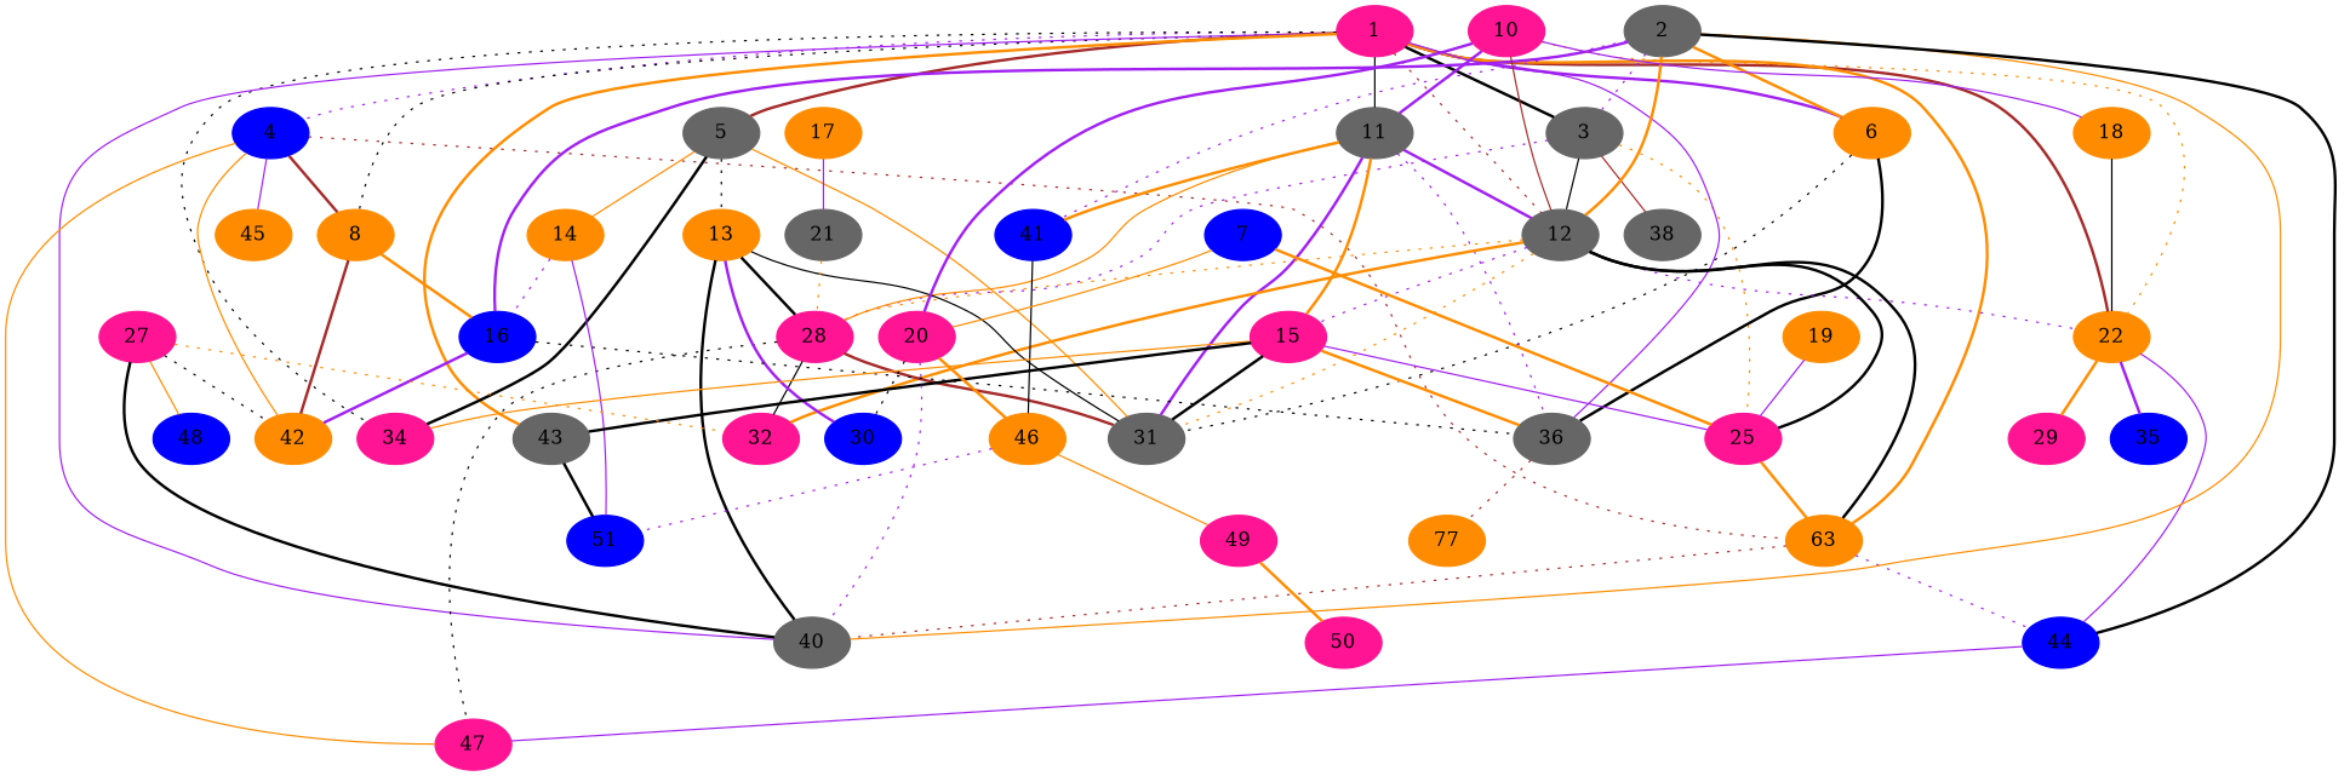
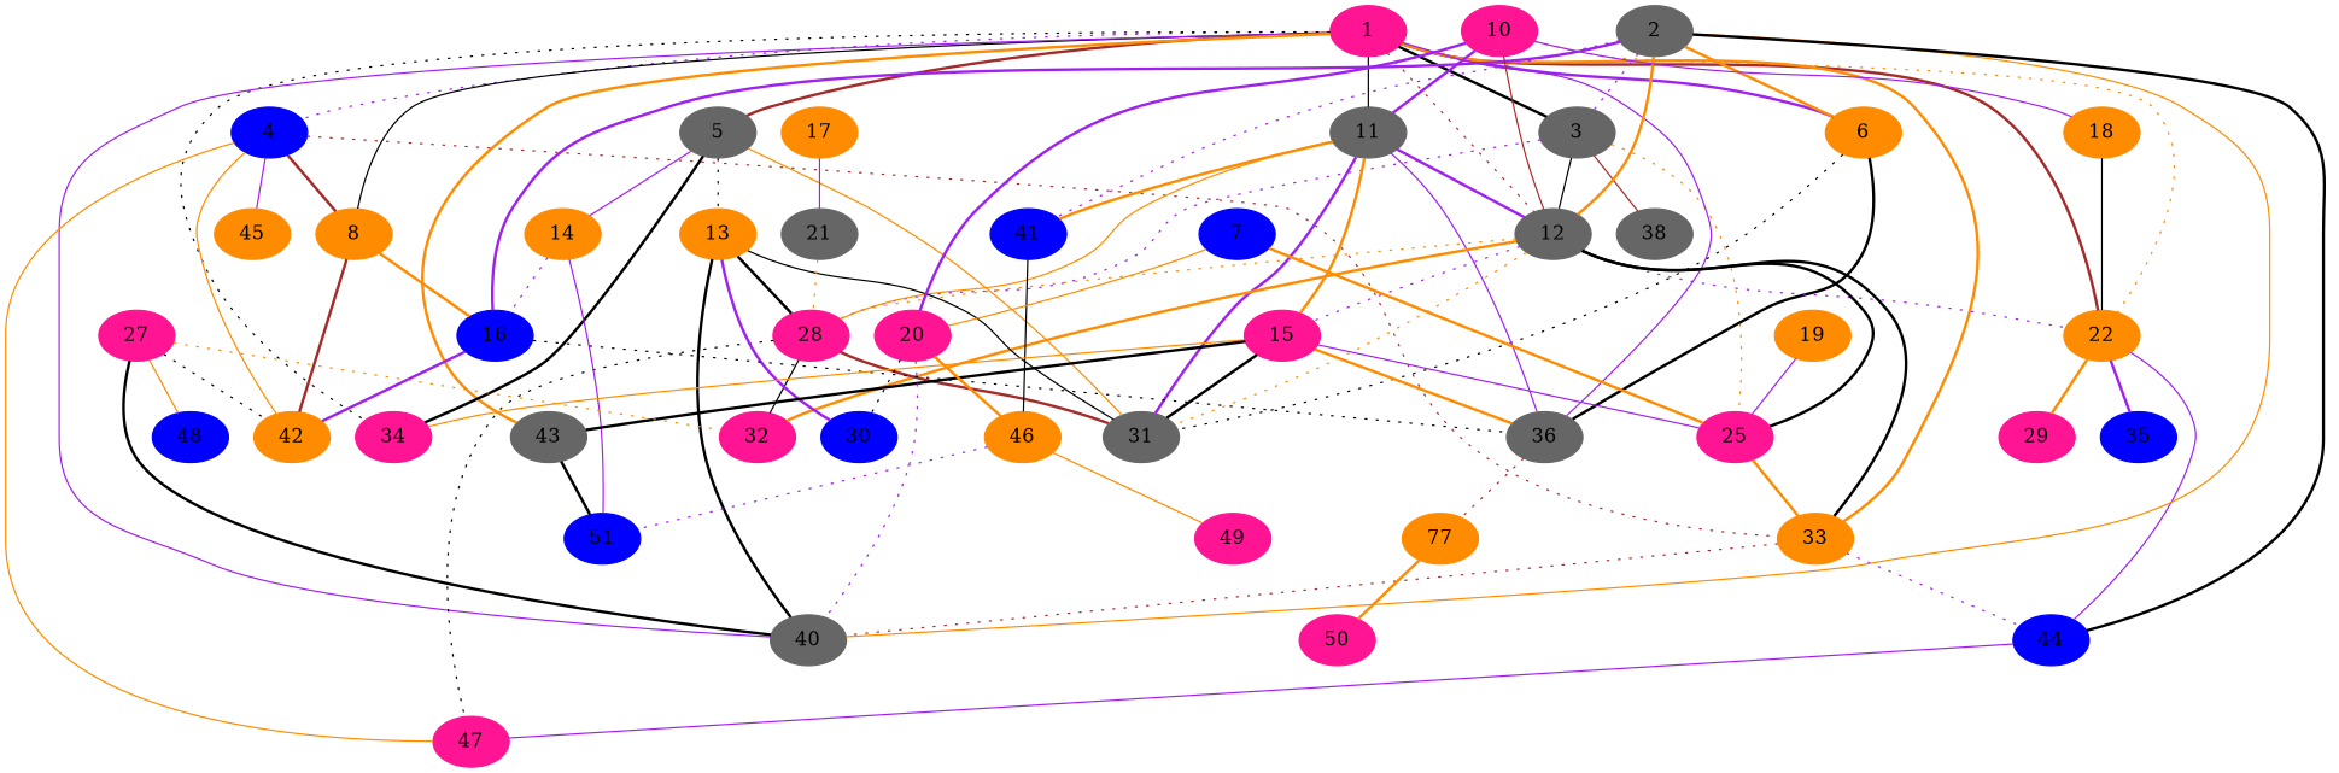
  graph {
    node [color=deeppink style=filled]
    edge [color=darkorange style=bold weight=1.0]
    3 [color=gray40]
    1
    4 [color=blue]
    5 [color=gray40]
    6 [color=darkorange]
    8 [color=darkorange]
    11 [color=gray40]
    12 [color=gray40]
    22 [color=darkorange]
-   33 [color=darkorange label=63]
+   33 [color=darkorange]
    34
    36 [color=gray40]
    40 [color=gray40]
    43 [color=gray40]
    25
    28
    38 [color=gray40]
    42 [color=darkorange]
    45 [color=darkorange]
    47
    13 [color=darkorange]
    14 [color=darkorange]
    31 [color=gray40]
    16 [color=blue]
    41 [color=blue]
    15
    32
    44 [color=blue]
    29
    35 [color=blue]
    n31 [color=darkorange label=77]
    51 [color=blue]
    2 [color=gray40]
    46 [color=darkorange]
    30 [color=blue]
    7 [color=blue]
    20
    10
    18 [color=darkorange]
    17 [color=darkorange]
    21 [color=gray40]
    19 [color=darkorange]
    49
    27
    48 [color=blue]
    50
    3 -- 12 [color=black style=solid weight=2.0]
    3 -- 25 [style=dotted]
    3 -- 28 [color=purple style=dotted]
    3 -- 38 [color=brown style=solid]
    1 -- 3 [color=black]
    1 -- 4 [color=purple style=dotted]
    1 -- 5 [color=brown]
    1 -- 6 [color=purple]
-   1 -- 8 [color=black style=dotted]
+   1 -- 8 [color=black style=solid]
    1 -- 11 [color=black style=solid]
    1 -- 12 [color=brown style=dotted]
    1 -- 22 [color=brown]
    1 -- 33
    1 -- 34 [color=black style=dotted]
    1 -- 36 [color=purple style=solid]
    1 -- 40 [color=purple style=solid]
    1 -- 43
    4 -- 8 [color=brown]
    4 -- 33 [color=brown style=dotted]
    4 -- 42 [style=solid]
    4 -- 45 [color=purple style=solid]
    4 -- 47 [style=solid]
    5 -- 34 [color=black]
    5 -- 13 [color=black style=dotted]
-   5 -- 14 [style=solid]
+   5 -- 14 [color=purple style=solid]
    5 -- 31 [style=solid weight=2.0]
    6 -- 36 [color=black]
    6 -- 31 [color=black style=dotted]
    8 -- 42 [color=brown]
    8 -- 16 [weight=2.0]
    11 -- 12 [color=purple weight=2.0]
-   11 -- 36 [color=purple style=dotted]
+   11 -- 36 [color=purple style=solid]
    11 -- 28 [style=solid]
    11 -- 31 [color=purple]
    11 -- 41
    11 -- 15
    12 -- 22 [color=purple style=dotted]
    12 -- 33 [color=black]
    12 -- 25 [color=black]
    12 -- 28 [style=dotted]
    12 -- 31 [style=dotted]
    12 -- 15 [color=purple style=dotted]
    12 -- 32
    22 -- 44 [color=purple style=solid]
    22 -- 29
    22 -- 35 [color=purple]
    33 -- 40 [color=brown style=dotted]
    33 -- 44 [color=purple style=dotted]
    36 -- n31 [color=brown style=dotted]
    43 -- 51 [color=black]
    25 -- 33
    28 -- 47 [color=black style=dotted]
    28 -- 31 [color=brown]
    28 -- 32 [color=black style=solid]
    13 -- 40 [color=black]
    13 -- 28 [color=black weight=2.0]
    13 -- 31 [color=black style=solid]
    13 -- 30 [color=purple]
    14 -- 16 [color=purple style=dotted]
    14 -- 51 [color=purple style=solid]
    16 -- 36 [color=black style=dotted]
    16 -- 42 [color=purple]
    41 -- 46 [color=black style=solid]
    15 -- 34 [style=solid]
    15 -- 36
    15 -- 43 [color=black]
    15 -- 25 [color=purple style=solid]
    15 -- 31 [color=black]
    44 -- 47 [color=purple style=solid]
-   49 -- 50
+   n31 -- 50
    2 -- 3 [color=purple style=dotted]
    2 -- 6
    2 -- 12
    2 -- 40 [style=solid]
    2 -- 16 [color=purple]
    2 -- 41 [color=purple style=dotted]
    2 -- 44 [color=black]
    46 -- 51 [color=purple style=dotted]
    46 -- 49 [style=solid]
    7 -- 25
    7 -- 20 [style=solid]
    20 -- 40 [color=purple style=dotted]
    20 -- 46
    20 -- 30 [color=black style=dotted]
    10 -- 11 [color=purple]
    10 -- 12 [color=brown style=solid]
    10 -- 22 [style=dotted]
    10 -- 20 [color=purple]
    10 -- 18 [color=purple style=solid]
    18 -- 22 [color=black style=solid]
    17 -- 21 [color=purple style=solid]
    21 -- 28 [style=dotted]
    19 -- 25 [color=purple style=solid]
    27 -- 40 [color=black]
    27 -- 42 [color=black style=dotted]
    27 -- 32 [style=dotted]
    27 -- 48 [style=solid]
  }
